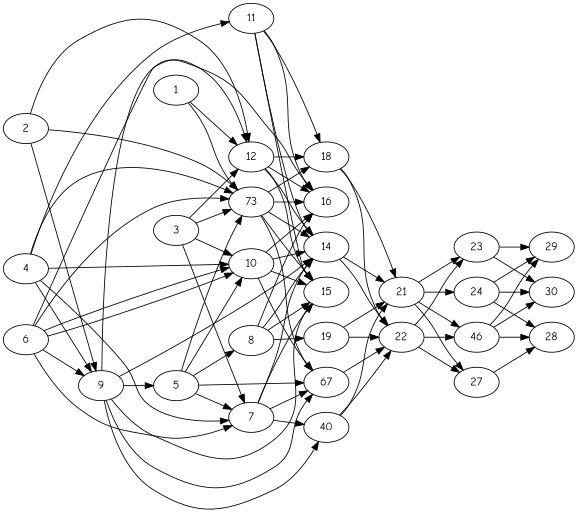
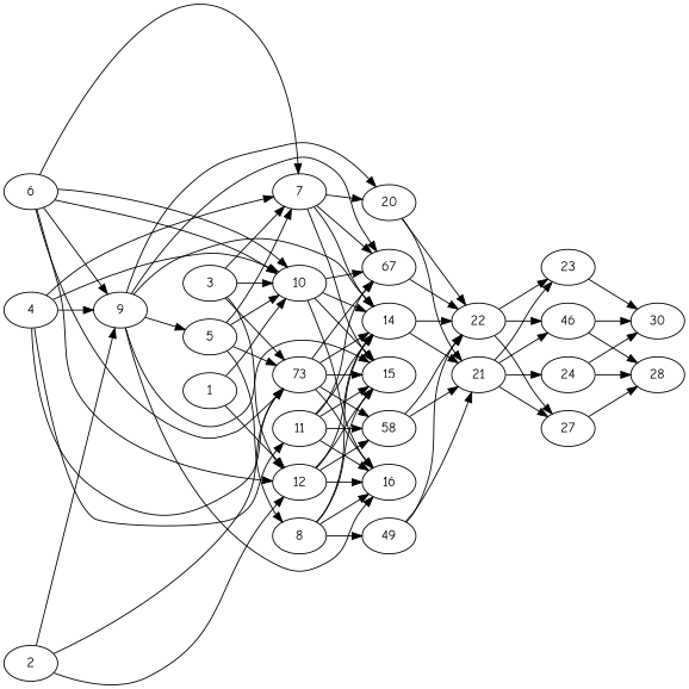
  digraph {
    fontname="Comic Neue"
    rankdir=LR
    node [alpha=0.19 fontname="Comic Neue"]
    edge [fontname="Comic Neue"]
    1 [expect_size=9105408]
    12 [alpha=0.15 expect_size=43362304]
    n3 [alpha=0.11 expect_size=41856000 label=73]
    14 [alpha=0.04 expect_size=40815616]
    15 [alpha=0.07 expect_size=18467840]
    16 [alpha=0.20 expect_size=36741120]
-   18 [alpha=0.15 expect_size=44175360]
+   18 [alpha=0.15 expect_size=44175360 label=58]
    n8 [alpha=0.15 expect_size=46326784 label=67]
    21 [alpha=0.03 expect_size=51363840]
    22 [alpha=0.11 expect_size=33885184]
    2 [expect_size=30227456]
    9 [alpha=0.17 expect_size=26733568]
-   20 [alpha=0.05 expect_size=33185792 label=40]
+   20 [alpha=0.05 expect_size=33185792]
    5 [alpha=0.08 expect_size=7379968]
    3 [alpha=0.20 expect_size=7711744]
    7 [expect_size=29314048]
    10 [alpha=0.08 expect_size=23288832]
    4 [alpha=0.11 expect_size=34928640]
    11 [alpha=0.13 expect_size=45115392]
    8 [alpha=0.18 expect_size=20210688]
-   19 [alpha=0.09 expect_size=40339456]
+   19 [alpha=0.09 expect_size=40339456 label=49]
    6 [alpha=0.04 expect_size=40049664]
    23 [alpha=0.20 expect_size=22448128]
    24 [alpha=0.02 expect_size=47874048]
    n25 [alpha=0.02 expect_size=27950080 label=46]
    27 [alpha=0.09 expect_size=27193344]
-   29 [alpha=0.06 expect_size=51067904]
    30 [alpha=0.17 expect_size=25483264]
    28 [alpha=0.03 expect_size=16067584]
    1 -> 12
-   1 -> n3
+   1 -> 10
    12 -> 14
    12 -> 15
    12 -> 16
    12 -> 18
    n3 -> 14
    n3 -> 15
    n3 -> 16
    n3 -> 18
    n3 -> n8
    14 -> 21
    14 -> 22
    18 -> 21
    18 -> 22
    n8 -> 22
    21 -> 23
    21 -> 24
    21 -> n25
    21 -> 27
    22 -> 23
    22 -> n25
    22 -> 27
    2 -> 12
    2 -> n3
    2 -> 9
    9 -> 14
    9 -> 15
    9 -> 16
    9 -> n8
    9 -> 20
    9 -> 5
    20 -> 21
    20 -> 22
    5 -> n3
    5 -> 7
    5 -> 10
    5 -> 8
    3 -> 12
    3 -> n3
    3 -> 7
    3 -> 10
    7 -> 14
    7 -> 15
    7 -> n8
    7 -> 20
    10 -> 14
    10 -> 15
    10 -> 16
    10 -> n8
    4 -> n3
    4 -> 9
    4 -> 7
    4 -> 10
    4 -> 11
    11 -> 14
    11 -> 15
    11 -> 16
    11 -> 18
-   5 -> n8
+   11 -> n8
    8 -> 14
    8 -> 15
    8 -> 16
    8 -> 19
    19 -> 21
    19 -> 22
    6 -> 12
    6 -> n3
    6 -> 9
    6 -> 7
    6 -> 10
    6 -> 10
-   23 -> 29
    23 -> 30
-   24 -> 29
    24 -> 30
    24 -> 28
-   n25 -> 29
    n25 -> 30
    n25 -> 28
    27 -> 28
  }
